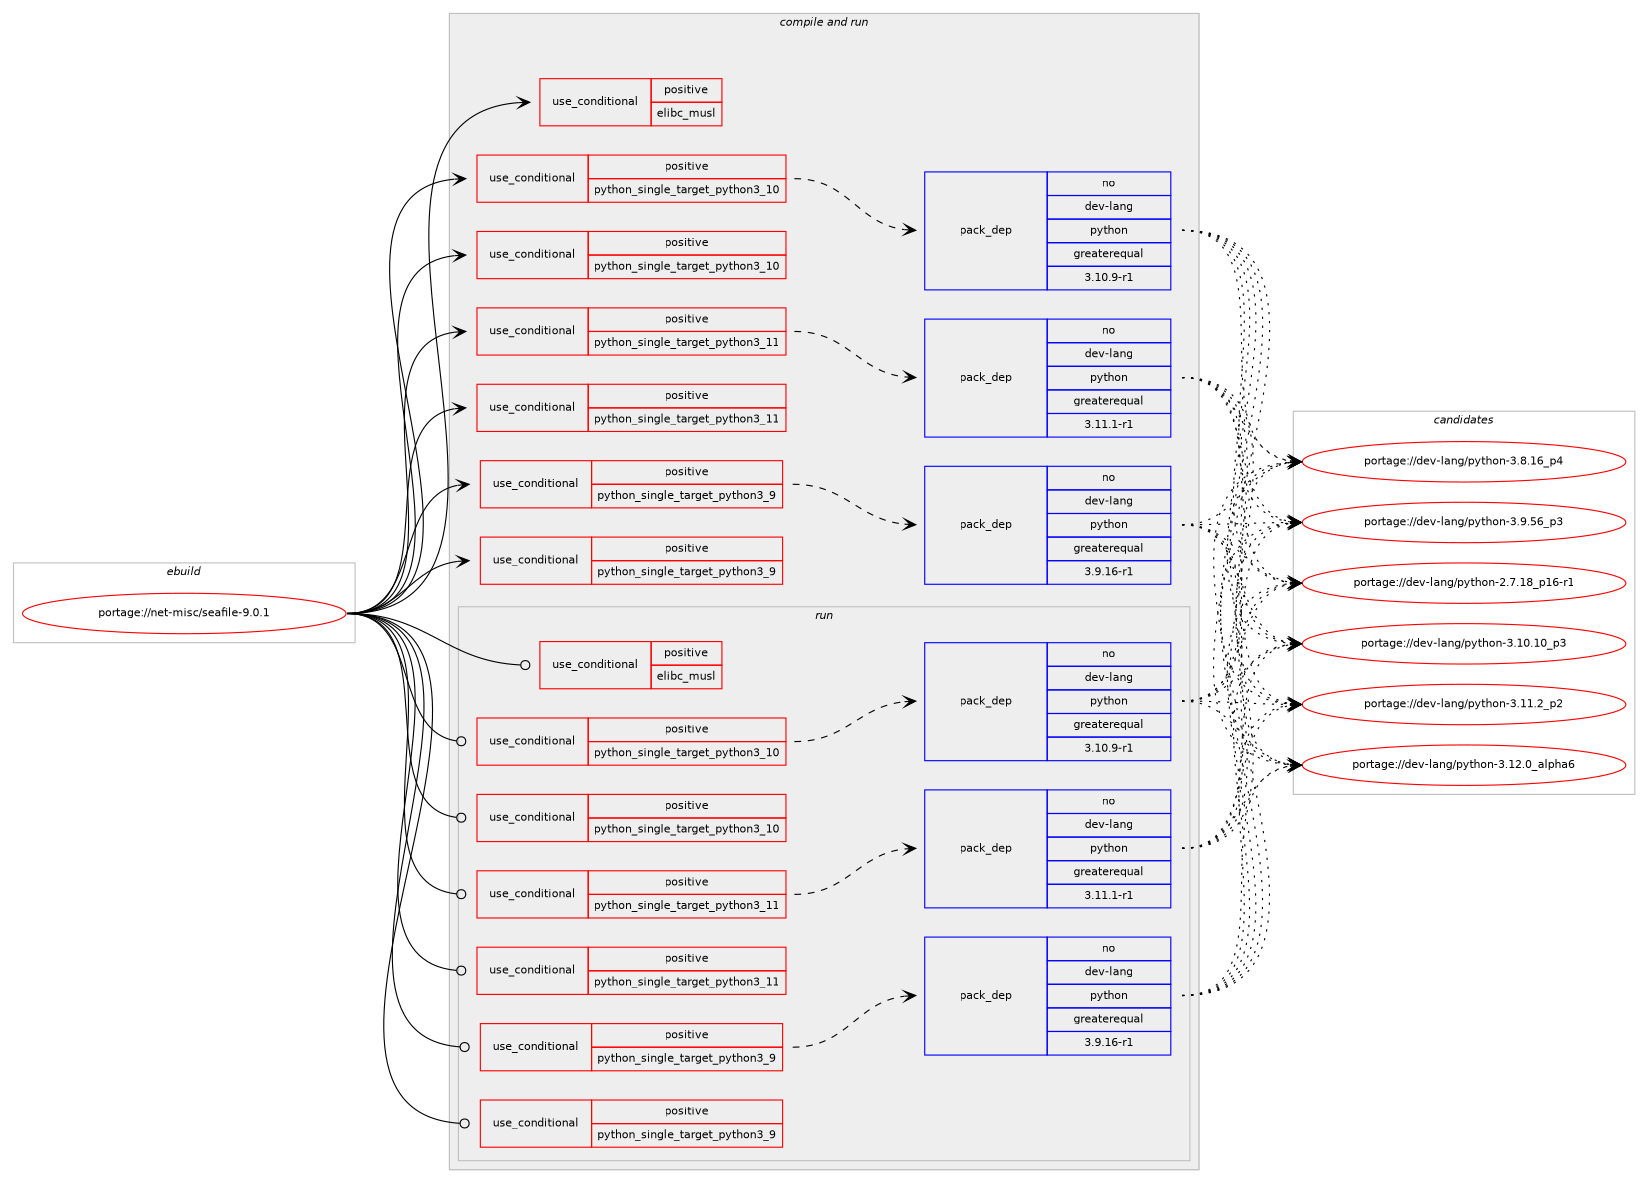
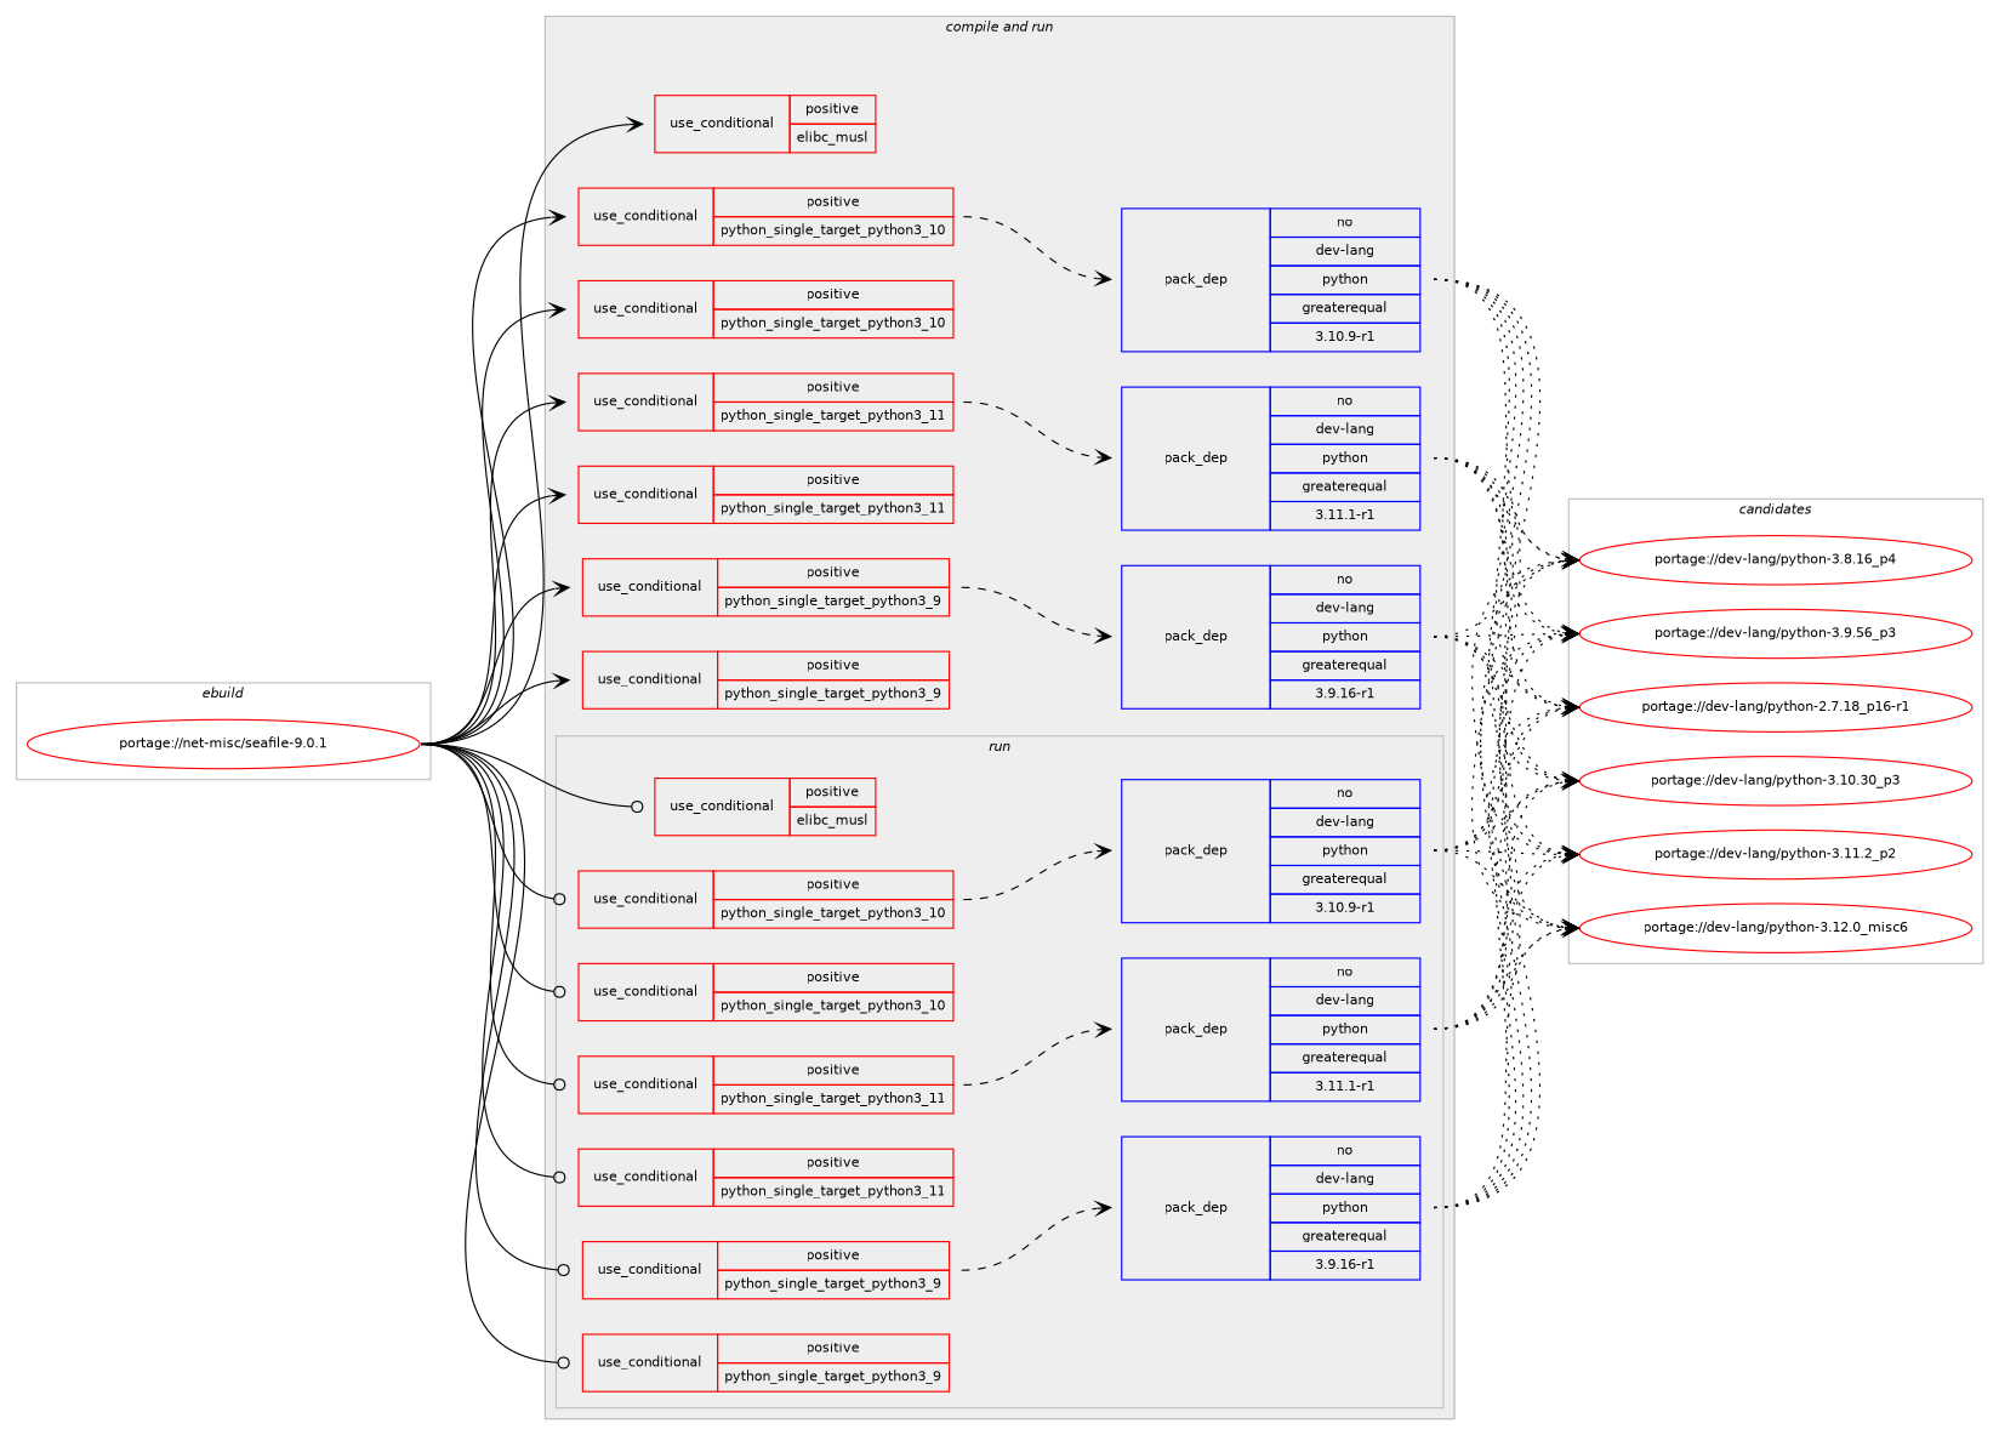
  digraph {
    compound=true
    concentrate=true
    fontname=Helvetica
    fontsize=10
    newrank=true
    rankdir=LR
    ranksep=1.5
    node [color=red fontname=Helvetica fontsize=10 shape=none]
    edge [arrowhead=vee headport=w style=dotted tailport=e weight=100]
    n1 [label="portage://net-misc/seafile-9.0.1" width=4 shape=""]
    n2 [label=<<TABLE BORDER="0" CELLBORDER="1" CELLSPACING="0" CELLPADDING="4"><TR><TD ROWSPAN="3" CELLPADDING="10">use_conditional</TD></TR><TR><TD>positive</TD></TR><TR><TD>elibc_musl</TD></TR></TABLE>>]
    n3 [color=blue label=<<TABLE BORDER="0" CELLBORDER="1" CELLSPACING="0" CELLPADDING="4" WIDTH="220"><TR><TD ROWSPAN="6" CELLPADDING="30">pack_dep</TD></TR><TR><TD WIDTH="110">no</TD></TR><TR><TD>dev-lang</TD></TR><TR><TD>python</TD></TR><TR><TD>greaterequal</TD></TR><TR><TD>3.10.9-r1</TD></TR></TABLE>>]
    n4 [label=<<TABLE BORDER="0" CELLBORDER="1" CELLSPACING="0" CELLPADDING="4"><TR><TD ROWSPAN="3" CELLPADDING="10">use_conditional</TD></TR><TR><TD>positive</TD></TR><TR><TD>python_single_target_python3_10</TD></TR></TABLE>>]
    n5 [label=<<TABLE BORDER="0" CELLBORDER="1" CELLSPACING="0" CELLPADDING="4"><TR><TD ROWSPAN="3" CELLPADDING="10">use_conditional</TD></TR><TR><TD>positive</TD></TR><TR><TD>python_single_target_python3_10</TD></TR></TABLE>>]
    n6 [color=blue label=<<TABLE BORDER="0" CELLBORDER="1" CELLSPACING="0" CELLPADDING="4" WIDTH="220"><TR><TD ROWSPAN="6" CELLPADDING="30">pack_dep</TD></TR><TR><TD WIDTH="110">no</TD></TR><TR><TD>dev-lang</TD></TR><TR><TD>python</TD></TR><TR><TD>greaterequal</TD></TR><TR><TD>3.11.1-r1</TD></TR></TABLE>>]
    n7 [label=<<TABLE BORDER="0" CELLBORDER="1" CELLSPACING="0" CELLPADDING="4"><TR><TD ROWSPAN="3" CELLPADDING="10">use_conditional</TD></TR><TR><TD>positive</TD></TR><TR><TD>python_single_target_python3_11</TD></TR></TABLE>>]
    n8 [label=<<TABLE BORDER="0" CELLBORDER="1" CELLSPACING="0" CELLPADDING="4"><TR><TD ROWSPAN="3" CELLPADDING="10">use_conditional</TD></TR><TR><TD>positive</TD></TR><TR><TD>python_single_target_python3_11</TD></TR></TABLE>>]
    n9 [color=blue label=<<TABLE BORDER="0" CELLBORDER="1" CELLSPACING="0" CELLPADDING="4" WIDTH="220"><TR><TD ROWSPAN="6" CELLPADDING="30">pack_dep</TD></TR><TR><TD WIDTH="110">no</TD></TR><TR><TD>dev-lang</TD></TR><TR><TD>python</TD></TR><TR><TD>greaterequal</TD></TR><TR><TD>3.9.16-r1</TD></TR></TABLE>>]
    n10 [label=<<TABLE BORDER="0" CELLBORDER="1" CELLSPACING="0" CELLPADDING="4"><TR><TD ROWSPAN="3" CELLPADDING="10">use_conditional</TD></TR><TR><TD>positive</TD></TR><TR><TD>python_single_target_python3_9</TD></TR></TABLE>>]
    n11 [label=<<TABLE BORDER="0" CELLBORDER="1" CELLSPACING="0" CELLPADDING="4"><TR><TD ROWSPAN="3" CELLPADDING="10">use_conditional</TD></TR><TR><TD>positive</TD></TR><TR><TD>python_single_target_python3_9</TD></TR></TABLE>>]
    n12 [label=<<TABLE BORDER="0" CELLBORDER="1" CELLSPACING="0" CELLPADDING="4"><TR><TD ROWSPAN="3" CELLPADDING="10">use_conditional</TD></TR><TR><TD>positive</TD></TR><TR><TD>elibc_musl</TD></TR></TABLE>>]
    n13 [color=blue label=<<TABLE BORDER="0" CELLBORDER="1" CELLSPACING="0" CELLPADDING="4" WIDTH="220"><TR><TD ROWSPAN="6" CELLPADDING="30">pack_dep</TD></TR><TR><TD WIDTH="110">no</TD></TR><TR><TD>dev-lang</TD></TR><TR><TD>python</TD></TR><TR><TD>greaterequal</TD></TR><TR><TD>3.10.9-r1</TD></TR></TABLE>>]
    n14 [label=<<TABLE BORDER="0" CELLBORDER="1" CELLSPACING="0" CELLPADDING="4"><TR><TD ROWSPAN="3" CELLPADDING="10">use_conditional</TD></TR><TR><TD>positive</TD></TR><TR><TD>python_single_target_python3_10</TD></TR></TABLE>>]
    n15 [label=<<TABLE BORDER="0" CELLBORDER="1" CELLSPACING="0" CELLPADDING="4"><TR><TD ROWSPAN="3" CELLPADDING="10">use_conditional</TD></TR><TR><TD>positive</TD></TR><TR><TD>python_single_target_python3_10</TD></TR></TABLE>>]
    n16 [color=blue label=<<TABLE BORDER="0" CELLBORDER="1" CELLSPACING="0" CELLPADDING="4" WIDTH="220"><TR><TD ROWSPAN="6" CELLPADDING="30">pack_dep</TD></TR><TR><TD WIDTH="110">no</TD></TR><TR><TD>dev-lang</TD></TR><TR><TD>python</TD></TR><TR><TD>greaterequal</TD></TR><TR><TD>3.11.1-r1</TD></TR></TABLE>>]
    n17 [label=<<TABLE BORDER="0" CELLBORDER="1" CELLSPACING="0" CELLPADDING="4"><TR><TD ROWSPAN="3" CELLPADDING="10">use_conditional</TD></TR><TR><TD>positive</TD></TR><TR><TD>python_single_target_python3_11</TD></TR></TABLE>>]
    n18 [label=<<TABLE BORDER="0" CELLBORDER="1" CELLSPACING="0" CELLPADDING="4"><TR><TD ROWSPAN="3" CELLPADDING="10">use_conditional</TD></TR><TR><TD>positive</TD></TR><TR><TD>python_single_target_python3_11</TD></TR></TABLE>>]
    n19 [color=blue label=<<TABLE BORDER="0" CELLBORDER="1" CELLSPACING="0" CELLPADDING="4" WIDTH="220"><TR><TD ROWSPAN="6" CELLPADDING="30">pack_dep</TD></TR><TR><TD WIDTH="110">no</TD></TR><TR><TD>dev-lang</TD></TR><TR><TD>python</TD></TR><TR><TD>greaterequal</TD></TR><TR><TD>3.9.16-r1</TD></TR></TABLE>>]
    n20 [label=<<TABLE BORDER="0" CELLBORDER="1" CELLSPACING="0" CELLPADDING="4"><TR><TD ROWSPAN="3" CELLPADDING="10">use_conditional</TD></TR><TR><TD>positive</TD></TR><TR><TD>python_single_target_python3_9</TD></TR></TABLE>>]
    n21 [label=<<TABLE BORDER="0" CELLBORDER="1" CELLSPACING="0" CELLPADDING="4"><TR><TD ROWSPAN="3" CELLPADDING="10">use_conditional</TD></TR><TR><TD>positive</TD></TR><TR><TD>python_single_target_python3_9</TD></TR></TABLE>>]
    n22 [label="portage://dev-lang/python-2.7.18_p16-r1" width=4 shape=""]
-   n23 [label="portage://dev-lang/python-3.10.10_p3" width=4 shape=""]
+   n23 [label="portage://dev-lang/python-3.10.30_p3" width=4 shape=""]
    n24 [label="portage://dev-lang/python-3.11.2_p2" width=4 shape=""]
-   n25 [label="portage://dev-lang/python-3.12.0_alpha6" width=4 shape=""]
+   n25 [label="portage://dev-lang/python-3.12.0_misc6" width=4 shape=""]
    n26 [label="portage://dev-lang/python-3.8.16_p4" width=4 shape=""]
    n27 [label="portage://dev-lang/python-3.9.56_p3" width=4 shape=""]
    subgraph cluster_1 {
      color=gray
      label=<<i>ebuild</i>>
      rank=same
      n1
    }
    subgraph cluster_2 {
      color=gray
      label=<<i>dependencies</i>>
      subgraph cluster_3 {
        color=gray
        fillcolor="#eeeeee"
        label=<<i>compile</i>>
        style=filled
        subgraph sub_4 {
          color=gray
          fillcolor="#eeeeee"
          label=<<i>compile</i>>
          style=filled
          n2
        }
        subgraph sub_5 {
          color=gray
          fillcolor="#eeeeee"
          label=<<i>compile</i>>
          style=filled
          n4
          subgraph sub_6 {
            color=gray
            fillcolor="#eeeeee"
            label=<<i>compile</i>>
            style=filled
            n3
          }
        }
        subgraph sub_7 {
          color=gray
          fillcolor="#eeeeee"
          label=<<i>compile</i>>
          style=filled
          n5
        }
        subgraph sub_8 {
          color=gray
          fillcolor="#eeeeee"
          label=<<i>compile</i>>
          style=filled
          n7
          subgraph sub_9 {
            color=gray
            fillcolor="#eeeeee"
            label=<<i>compile</i>>
            style=filled
            n6
          }
        }
        subgraph sub_10 {
          color=gray
          fillcolor="#eeeeee"
          label=<<i>compile</i>>
          style=filled
          n8
        }
        subgraph sub_11 {
          color=gray
          fillcolor="#eeeeee"
          label=<<i>compile</i>>
          style=filled
          n10
          subgraph sub_12 {
            color=gray
            fillcolor="#eeeeee"
            label=<<i>compile</i>>
            style=filled
            n9
          }
        }
        subgraph sub_13 {
          color=gray
          fillcolor="#eeeeee"
          label=<<i>compile</i>>
          style=filled
          n11
        }
      }
      subgraph cluster_14 {
        color=gray
        fillcolor="#eeeeee"
        label=<<i>compile and run</i>>
        style=filled
      }
      subgraph cluster_15 {
        color=gray
        fillcolor="#eeeeee"
        label=<<i>run</i>>
        style=filled
        subgraph sub_16 {
          color=gray
          fillcolor="#eeeeee"
          label=<<i>run</i>>
          style=filled
          n12
        }
        subgraph sub_17 {
          color=gray
          fillcolor="#eeeeee"
          label=<<i>run</i>>
          style=filled
          n14
          subgraph sub_18 {
            color=gray
            fillcolor="#eeeeee"
            label=<<i>run</i>>
            style=filled
            n13
          }
        }
        subgraph sub_19 {
          color=gray
          fillcolor="#eeeeee"
          label=<<i>run</i>>
          style=filled
          n15
        }
        subgraph sub_20 {
          color=gray
          fillcolor="#eeeeee"
          label=<<i>run</i>>
          style=filled
          n17
          subgraph sub_21 {
            color=gray
            fillcolor="#eeeeee"
            label=<<i>run</i>>
            style=filled
            n16
          }
        }
        subgraph sub_22 {
          color=gray
          fillcolor="#eeeeee"
          label=<<i>run</i>>
          style=filled
          n18
        }
        subgraph sub_23 {
          color=gray
          fillcolor="#eeeeee"
          label=<<i>run</i>>
          style=filled
          n20
          subgraph sub_24 {
            color=gray
            fillcolor="#eeeeee"
            label=<<i>run</i>>
            style=filled
            n19
          }
        }
        subgraph sub_25 {
          color=gray
          fillcolor="#eeeeee"
          label=<<i>run</i>>
          style=filled
          n21
        }
      }
    }
    subgraph cluster_26 {
      color=gray
      label=<<i>candidates</i>>
      rank=same
      subgraph sub_27 {
        color=black
        label=<<i>candidates</i>>
        nodesep=1
        rank=same
        n22
        n23
        n24
        n25
        n26
        n27
      }
      subgraph sub_28 {
        color=black
        label=<<i>candidates</i>>
        nodesep=1
        rank=same
        n22
        n23
        n24
        n25
        n26
        n27
      }
      subgraph sub_29 {
        color=black
        label=<<i>candidates</i>>
        nodesep=1
        rank=same
        n22
        n23
        n24
        n25
        n26
        n27
      }
      subgraph sub_30 {
        color=black
        label=<<i>candidates</i>>
        nodesep=1
        rank=same
        n22
        n23
        n24
        n25
        n26
        n27
      }
      subgraph sub_31 {
        color=black
        label=<<i>candidates</i>>
        nodesep=1
        rank=same
        n22
        n23
        n24
        n25
        n26
        n27
      }
      subgraph sub_32 {
        color=black
        label=<<i>candidates</i>>
        nodesep=1
        rank=same
        n22
        n23
        n24
        n25
        n26
        n27
      }
    }
    n1 -> n2 [style=solid weight=20]
    n1 -> n4 [style=solid weight=20]
    n1 -> n5 [style=solid weight=20]
    n1 -> n7 [style=solid weight=20]
    n1 -> n8 [style=solid weight=20]
    n1 -> n10 [style=solid weight=20]
    n1 -> n11 [style=solid weight=20]
    n1 -> n12 [arrowhead=odot style=solid weight=20]
    n1 -> n14 [arrowhead=odot style=solid weight=20]
    n1 -> n15 [arrowhead=odot style=solid weight=20]
    n1 -> n17 [arrowhead=odot style=solid weight=20]
    n1 -> n18 [arrowhead=odot style=solid weight=20]
    n1 -> n20 [arrowhead=odot style=solid weight=20]
    n1 -> n21 [arrowhead=odot style=solid weight=20]
    n3 -> n22
    n3 -> n23
    n3 -> n24
    n3 -> n25
    n3 -> n26
    n3 -> n27
    n4 -> n3 [style=dashed weight=20]
    n6 -> n22
    n6 -> n23
    n6 -> n24
    n6 -> n25
    n6 -> n26
    n6 -> n27
    n7 -> n6 [style=dashed weight=20]
    n9 -> n22
    n9 -> n23
    n9 -> n24
    n9 -> n25
    n9 -> n26
    n9 -> n27
    n10 -> n9 [style=dashed weight=20]
    n13 -> n22
    n13 -> n23
    n13 -> n24
    n13 -> n25
    n13 -> n26
    n13 -> n27
    n14 -> n13 [style=dashed weight=20]
    n16 -> n22
    n16 -> n23
    n16 -> n24
    n16 -> n25
    n16 -> n26
    n16 -> n27
    n17 -> n16 [style=dashed weight=20]
    n19 -> n22
    n19 -> n23
    n19 -> n24
    n19 -> n25
    n19 -> n26
    n19 -> n27
    n20 -> n19 [style=dashed weight=20]
  }
